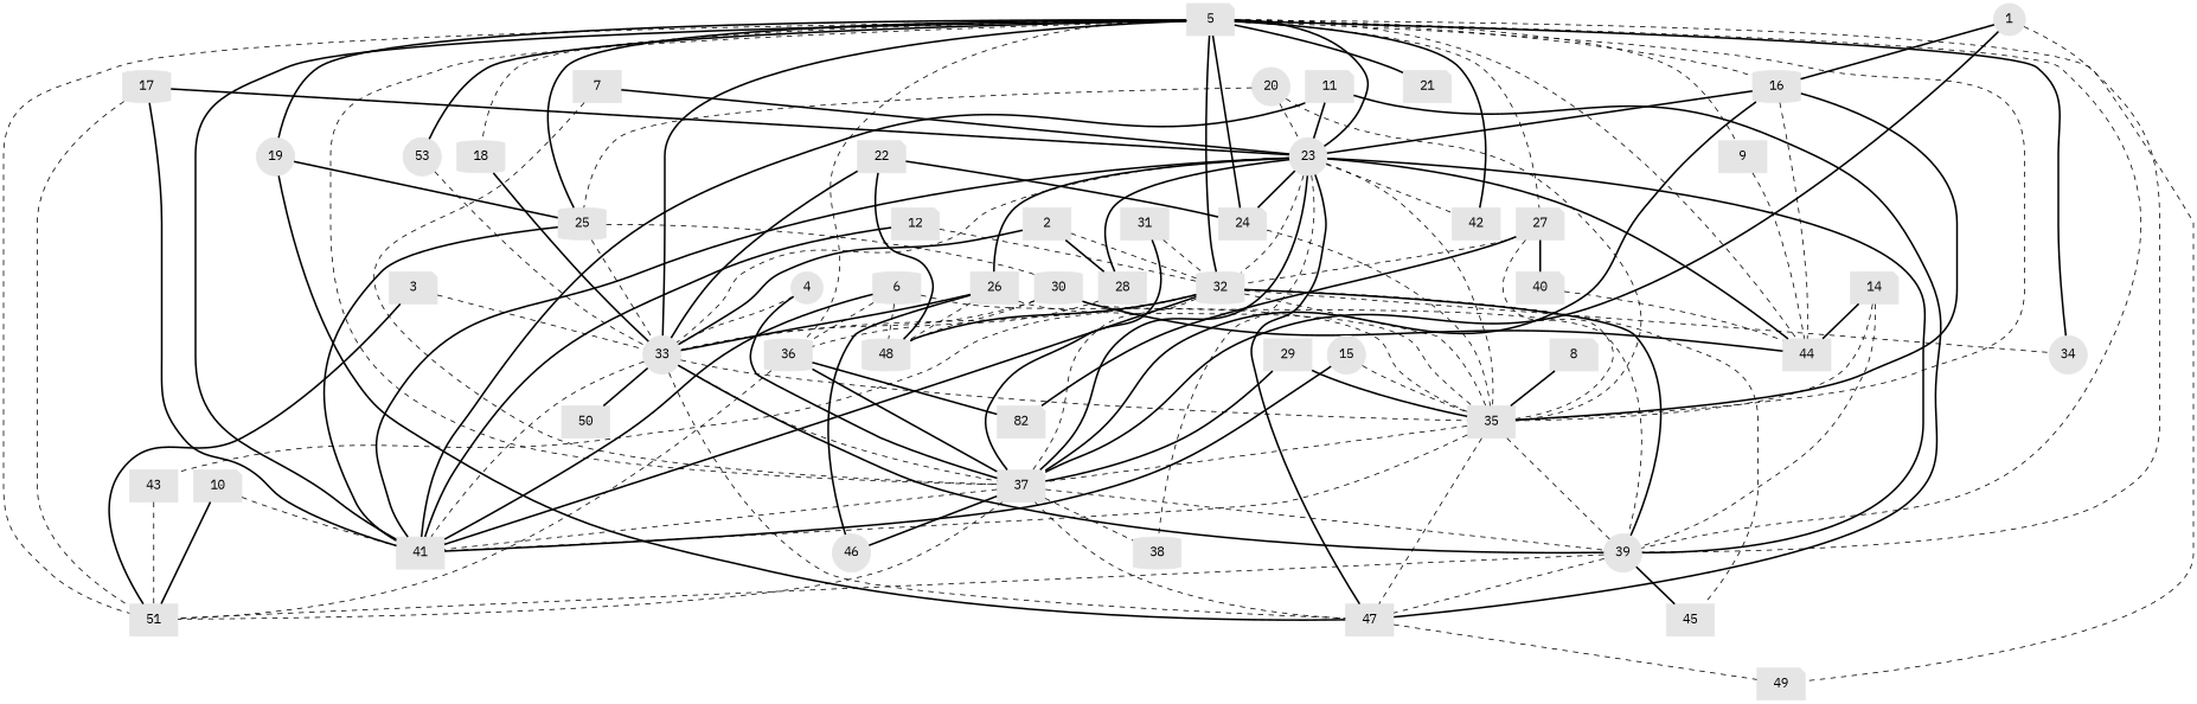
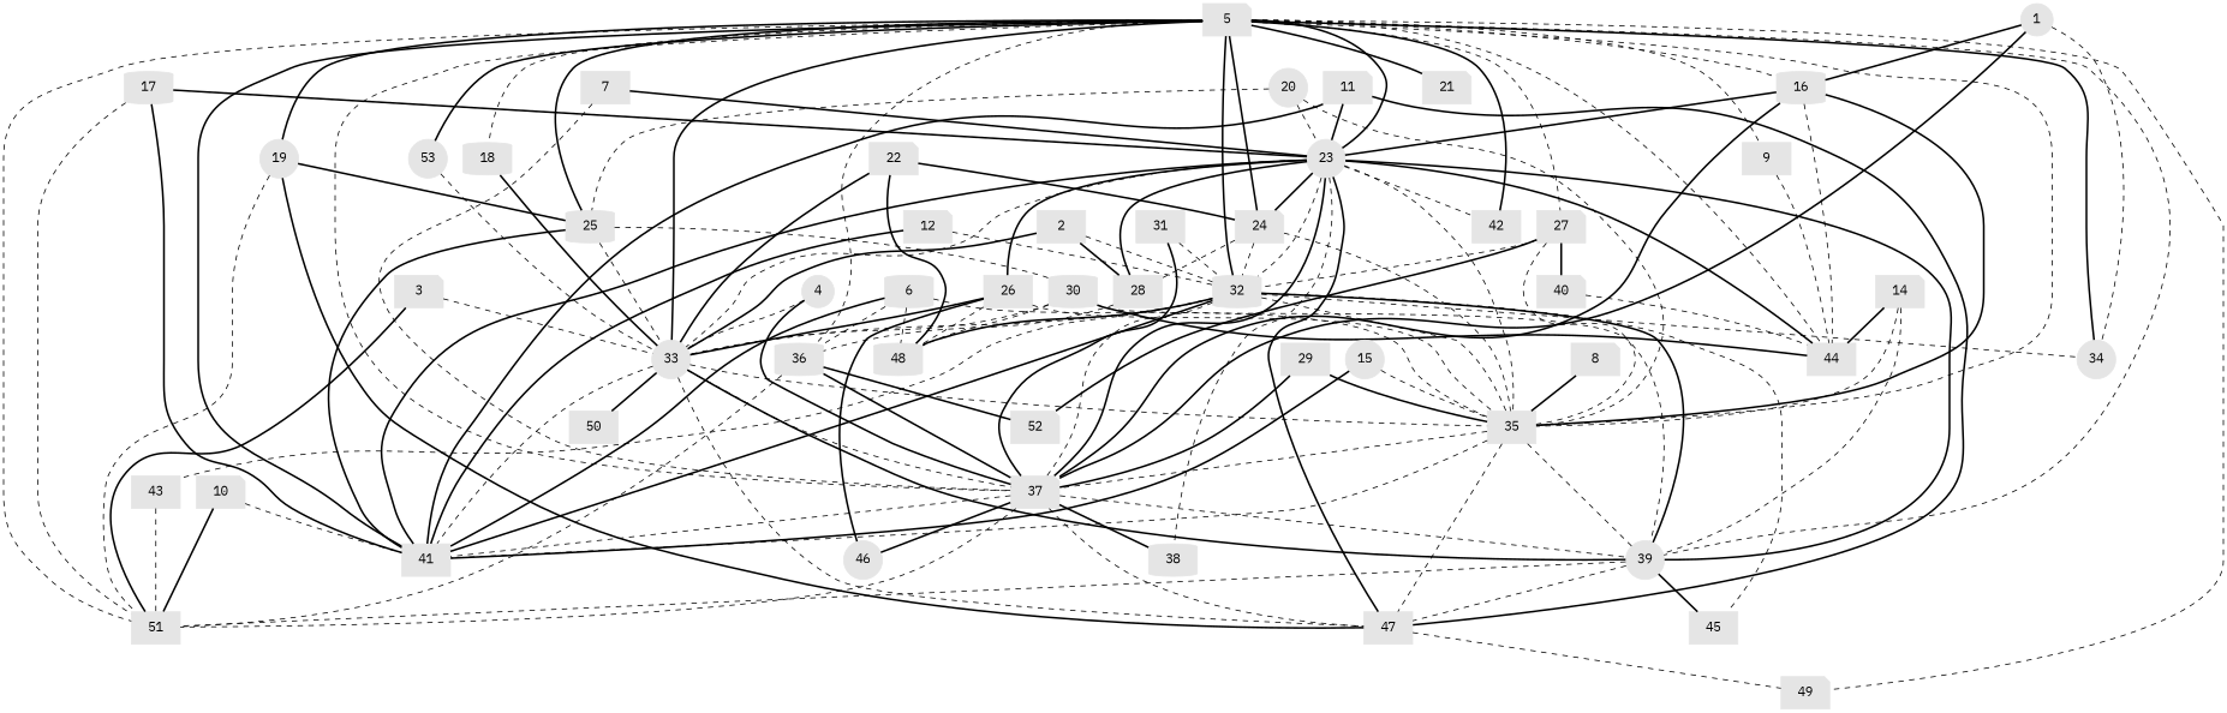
  graph {
    fontname="IBM Plex Mono"
    node [color=gray90 fontname="IBM Plex Mono" shape=box style=filled]
    edge [fontname="IBM Plex Mono" style=dashed weight=1.0]
    1 [shape=circle]
    16 [shape=cylinder]
    37 [shape=note]
    39 [shape=circle]
    23 [shape=circle]
    35
    44
    51
    41
    47
    38 [shape=cylinder]
    46 [shape=circle]
    45
    2
    28
    32 [shape=cylinder]
    33 [shape=circle]
    36 [shape=cylinder]
    34 [shape=circle]
    48 [shape=cylinder]
    43
    50
    3 [shape=note]
    4 [shape=circle]
    5 [shape=note]
    9
    n27 [label=53 shape=circle]
    18 [shape=cylinder]
    19 [shape=circle]
    21 [shape=note]
    24 [shape=note]
    25 [shape=cylinder]
    27 [shape=note]
    42
    49 [shape=note]
    26
    30 [shape=cylinder]
    40 [shape=note]
-   52 [shape=note label=82]
+   52 [shape=note]
    6 [shape=cylinder]
    7
    8 [shape=note]
    10 [shape=note]
    11 [shape=note]
    12 [shape=note]
    14 [shape=note]
    15 [shape=circle]
    17 [shape=cylinder]
    20 [shape=circle]
    22 [shape=note]
    29
    31
    1 -- 16 [style=bold]
    1 -- 37 [style=bold]
-   1 -- 39
+   1 -- 34
    16 -- 37 [style=bold]
    16 -- 23 [style=bold]
    16 -- 35 [style=bold]
    16 -- 44
    37 -- 39 [weight=2.0]
    37 -- 51
    37 -- 41 [weight=2.0]
    37 -- 47
-   37 -- 38
+   37 -- 38 [style=bold]
    37 -- 46 [style=bold]
    39 -- 51
    39 -- 47
    39 -- 45 [style=bold]
    23 -- 37 [style=bold weight=2.0]
    23 -- 39 [style=bold]
    23 -- 35
    23 -- 44 [style=bold]
    23 -- 41 [style=bold]
    23 -- 47 [style=bold]
    23 -- 38
    23 -- 28 [style=bold]
    23 -- 32 [weight=3.0]
    23 -- 33
    23 -- 24 [style=bold weight=2.0]
    23 -- 42
    23 -- 26 [style=bold]
    35 -- 37 [weight=3.0]
    35 -- 39
    35 -- 41
    35 -- 47
    47 -- 49
    2 -- 28 [style=bold]
    2 -- 32
    2 -- 33 [style=bold]
    28 -- 36
    32 -- 37 [weight=2.0]
    32 -- 39 [style=bold]
    32 -- 35
    32 -- 41 [style=bold weight=2.0]
    32 -- 45
    32 -- 33
    32 -- 34
    32 -- 48 [style=bold]
    32 -- 43
    33 -- 37 [weight=2.0]
    33 -- 39 [style=bold weight=2.0]
    33 -- 35
    33 -- 41
    33 -- 47
    33 -- 50 [style=bold]
    36 -- 37 [style=bold]
    36 -- 51
    36 -- 52 [style=bold]
    43 -- 51
    3 -- 51 [style=bold]
    3 -- 33
    4 -- 37 [style=bold]
    4 -- 33 [weight=2.0]
    5 -- 16
    5 -- 37 [weight=4.0]
    5 -- 39 [weight=2.0]
    5 -- 23 [style=bold weight=2.0]
    5 -- 35 [weight=3.0]
    5 -- 44 [weight=2.0]
    5 -- 51
    5 -- 41 [style=bold weight=2.0]
    5 -- 32 [style=bold weight=4.0]
    5 -- 33 [style=bold weight=2.0]
    5 -- 36
    5 -- 34 [style=bold weight=2.0]
    5 -- 9
    5 -- n27 [style=bold]
    5 -- 18
    5 -- 19 [style=bold]
    5 -- 21 [style=bold]
    5 -- 24 [style=bold weight=2.0]
    5 -- 25 [style=bold weight=2.0]
    5 -- 27
    5 -- 42 [style=bold]
    5 -- 49
    9 -- 44
    n27 -- 33
    18 -- 33 [style=bold]
+   19 -- 51
    19 -- 47 [style=bold]
    19 -- 25 [style=bold]
    24 -- 35
+   24 -- 28
+   24 -- 32 [weight=2.0]
    25 -- 41 [style=bold]
    25 -- 33
    25 -- 30
    27 -- 35 [weight=2.0]
    27 -- 32 [weight=2.0]
    27 -- 40 [style=bold]
    27 -- 52 [style=bold]
    26 -- 35
    26 -- 46 [style=bold]
    26 -- 33 [style=bold]
    26 -- 48 [weight=2.0]
    30 -- 39
    30 -- 44 [style=bold]
    30 -- 33
    30 -- 48
    40 -- 44
    6 -- 35
    6 -- 41 [style=bold]
    6 -- 36
    6 -- 48
    7 -- 37
    7 -- 23 [style=bold]
    8 -- 35 [style=bold]
    10 -- 51 [style=bold]
    10 -- 41
    11 -- 23 [style=bold]
    11 -- 41 [style=bold]
    11 -- 47 [style=bold]
    12 -- 41 [style=bold]
    12 -- 32
    14 -- 39
    14 -- 35
    14 -- 44 [style=bold]
    15 -- 35
    15 -- 41 [style=bold]
    17 -- 23 [style=bold]
    17 -- 51
    17 -- 41 [style=bold]
    20 -- 23
    20 -- 35
    20 -- 25
    22 -- 33 [style=bold]
    22 -- 48 [style=bold]
    22 -- 24 [style=bold]
    29 -- 37 [style=bold]
    29 -- 35 [style=bold]
    31 -- 37 [style=bold]
    31 -- 32
  }
